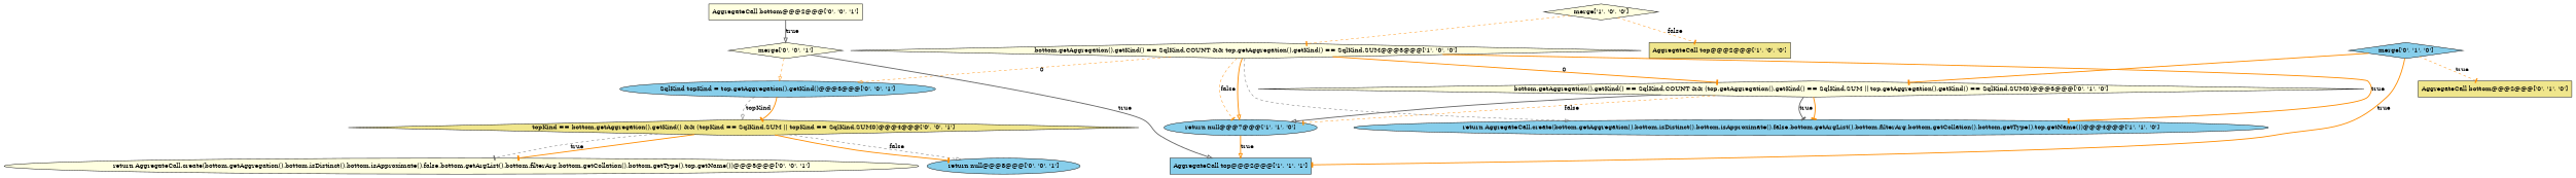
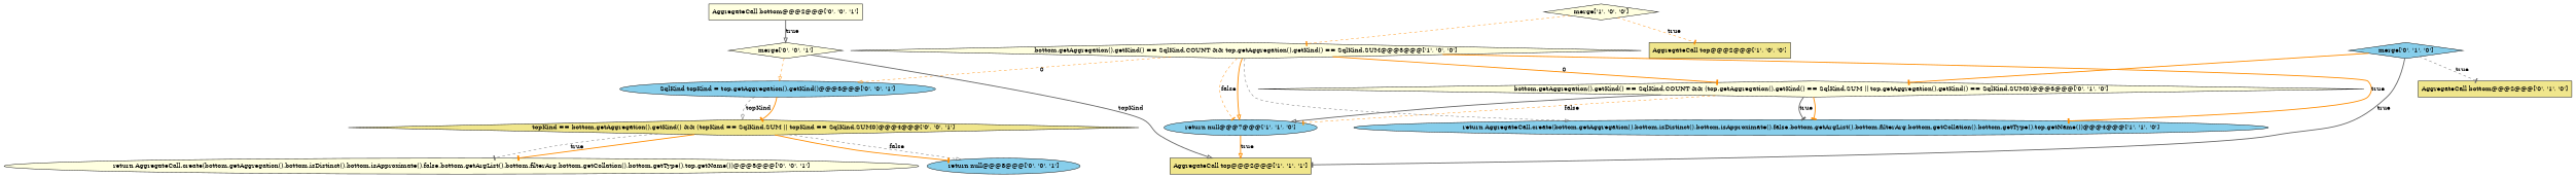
  digraph {
    node [fillcolor=lightyellow shape=diamond style=filled]
    edge [arrowhead=tee color=darkorange style=bold]
    n1 [fillcolor=khaki label="AggregateCall top@@@2@@@['1', '0', '0']" shape=box]
    n2 [fillcolor=skyblue label="return null@@@7@@@['1', '1', '0']" shape=ellipse]
-   n3 [fillcolor=skyblue label="AggregateCall top@@@2@@@['1', '1', '1']" shape=box]
+   n3 [fillcolor=khaki label="AggregateCall top@@@2@@@['1', '1', '1']" shape=box]
    n4 [label="return AggregateCall.create(bottom.getAggregation(),bottom.isDistinct(),bottom.isApproximate(),false,bottom.getArgList(),bottom.filterArg,bottom.getCollation(),bottom.getType(),top.getName())@@@5@@@['0', '0', '1']" shape=ellipse]
    n5 [label="bottom.getAggregation().getKind() == SqlKind.COUNT && (top.getAggregation().getKind() == SqlKind.SUM || top.getAggregation().getKind() == SqlKind.SUM0)@@@3@@@['0', '1', '0']"]
    n6 [fillcolor=skyblue label="return AggregateCall.create(bottom.getAggregation(),bottom.isDistinct(),bottom.isApproximate(),false,bottom.getArgList(),bottom.filterArg,bottom.getCollation(),bottom.getType(),top.getName())@@@4@@@['1', '1', '0']" shape=ellipse]
    n7 [label="bottom.getAggregation().getKind() == SqlKind.COUNT && top.getAggregation().getKind() == SqlKind.SUM@@@3@@@['1', '0', '0']"]
    n8 [fillcolor=skyblue label="SqlKind topKind = top.getAggregation().getKind()@@@3@@@['0', '0', '1']" shape=ellipse]
    n9 [fillcolor=khaki label="topKind == bottom.getAggregation().getKind() && (topKind == SqlKind.SUM || topKind == SqlKind.SUM0)@@@4@@@['0', '0', '1']"]
    n10 [fillcolor=skyblue label="merge['0', '1', '0']"]
    n11 [fillcolor=khaki label="AggregateCall bottom@@@2@@@['0', '1', '0']" shape=box]
    n12 [fillcolor=skyblue label="return null@@@8@@@['0', '0', '1']" shape=ellipse]
    n13 [label="merge['1', '0', '0']"]
    n14 [label="merge['0', '0', '1']"]
    n15 [label="AggregateCall bottom@@@2@@@['0', '0', '1']" shape=box]
    n2 -> n3 [arrowhead=onormal label=true]
    n5 -> n2 [label=false style=dashed]
    n5 -> n2 [arrowhead=onormal color=gray40]
    n5 -> n6
    n5 -> n6 [color=gray40 label=true]
    n7 -> n2 [arrowhead=onormal]
    n7 -> n2 [label=false style=dashed]
    n7 -> n5 [label=0]
    n7 -> n6 [arrowhead=onormal color=gray40 style=dashed]
    n7 -> n6 [label=true]
    n7 -> n8 [arrowhead=onormal label=0 style=dashed]
    n8 -> n9 [arrowhead=onormal color=gray40 label=topKind style=dashed]
    n8 -> n9
    n9 -> n4
    n9 -> n4 [color=gray40 label=true style=dashed]
    n9 -> n12 [arrowhead=onormal color=gray40 label=false style=dashed]
    n9 -> n12
-   n10 -> n3 [label=true]
+   n10 -> n3 [color=gray40 label=true]
    n10 -> n5
-   n10 -> n11 [label=true style=dashed]
-   n13 -> n1 [label=false style=dashed]
+   n10 -> n11 [color=gray40 label=true style=dashed]
+   n13 -> n1 [label=true style=dashed]
    n13 -> n7 [style=dashed]
-   n14 -> n3 [arrowhead=onormal color=gray40 label=true]
+   n14 -> n3 [arrowhead=onormal color=gray40 label=topKind]
    n14 -> n8 [arrowhead=onormal style=dashed]
    n15 -> n14 [arrowhead=onormal color=gray40 label=true]
  }
